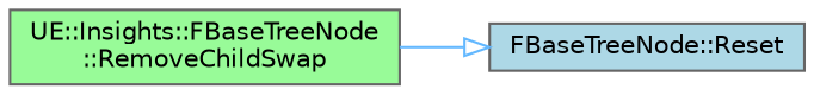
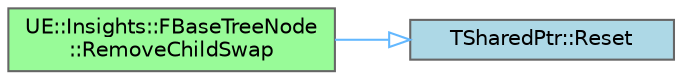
  digraph {
    rankdir=LR
    node [fontname=Helvetica fontsize=10 shape=box style=filled]
    n1 [color=gray40 fillcolor=palegreen fontcolor=black height=0.2 label="UE::Insights::FBaseTreeNode\l::RemoveChildSwap" width=0.4]
-   n2 [color=grey40 fillcolor=lightblue height=0.2 label="FBaseTreeNode::Reset" width=0.4]
+   n2 [color=grey40 fillcolor=lightblue height=0.2 label="TSharedPtr::Reset" width=0.4]
    n1 -> n2 [color=steelblue1 fontname=Helvetica fontsize=10 labelfontname=Helvetica labelfontsize=10 style=solid arrowhead=onormal]
  }
